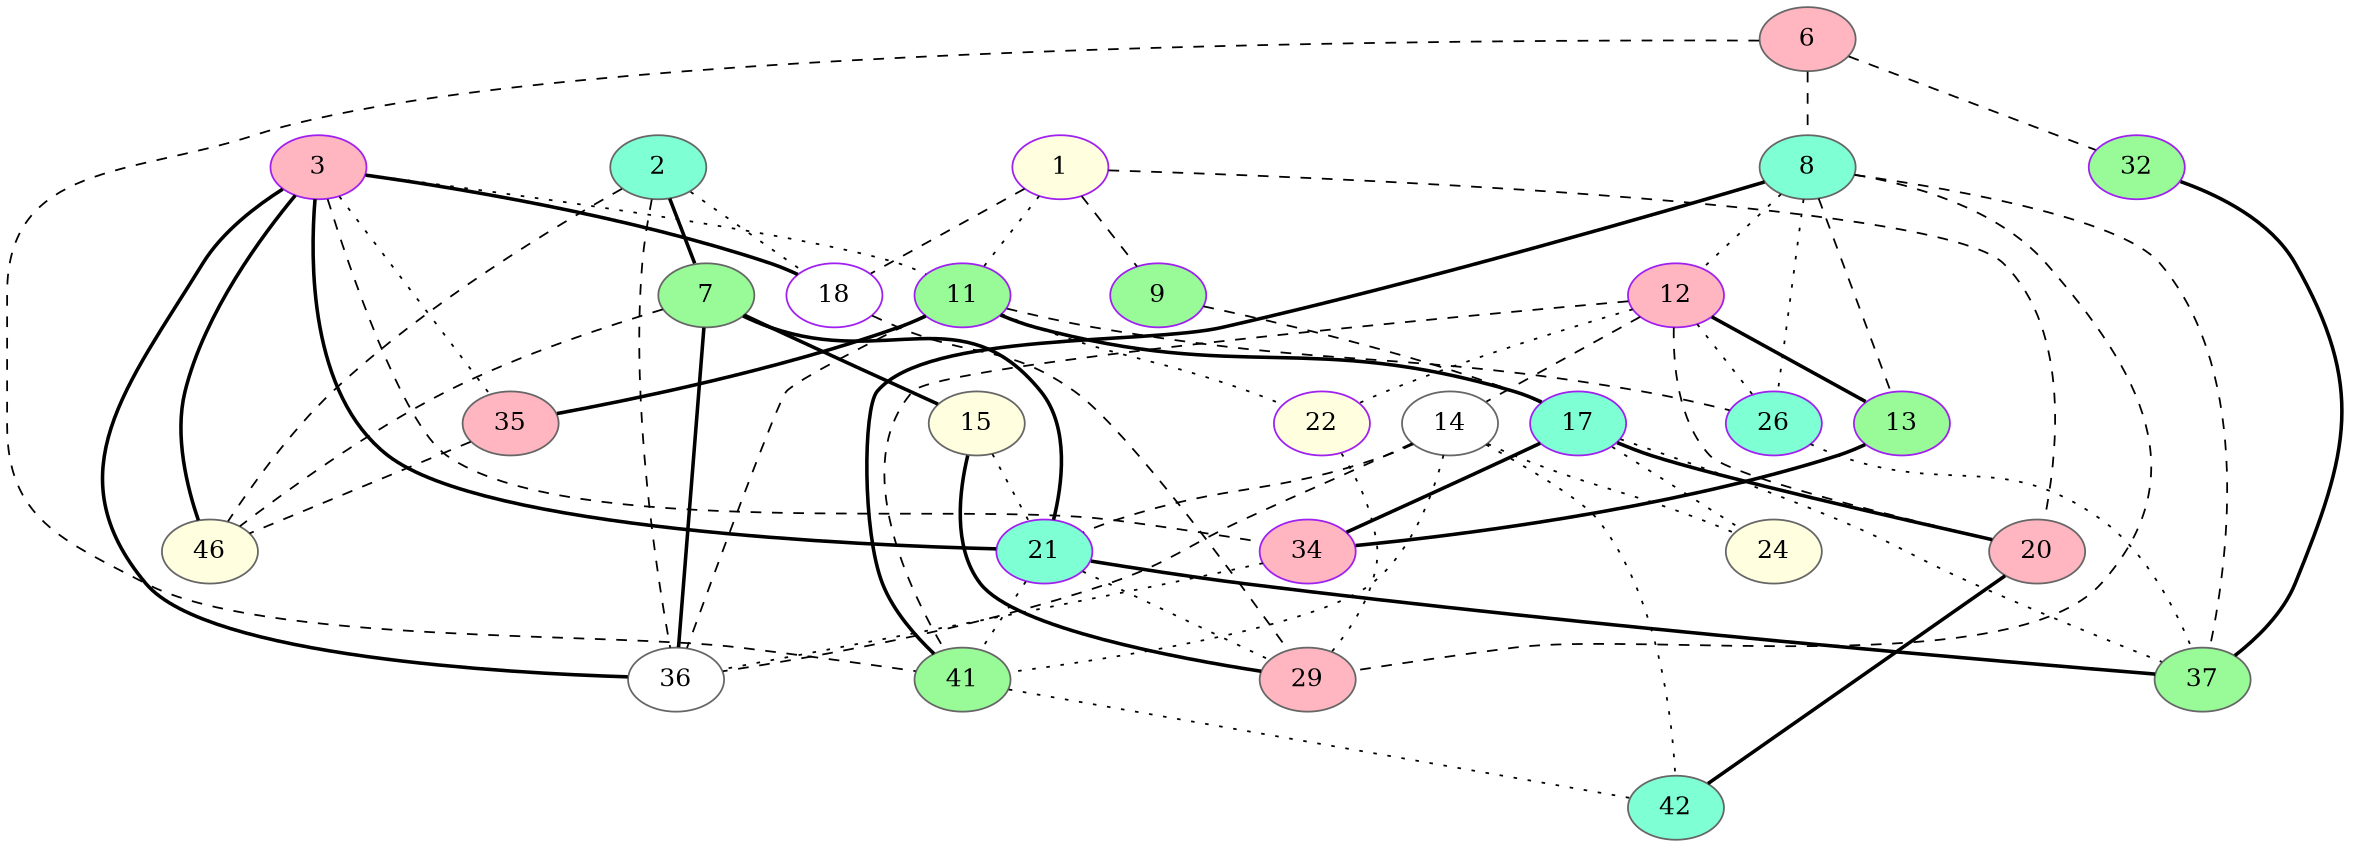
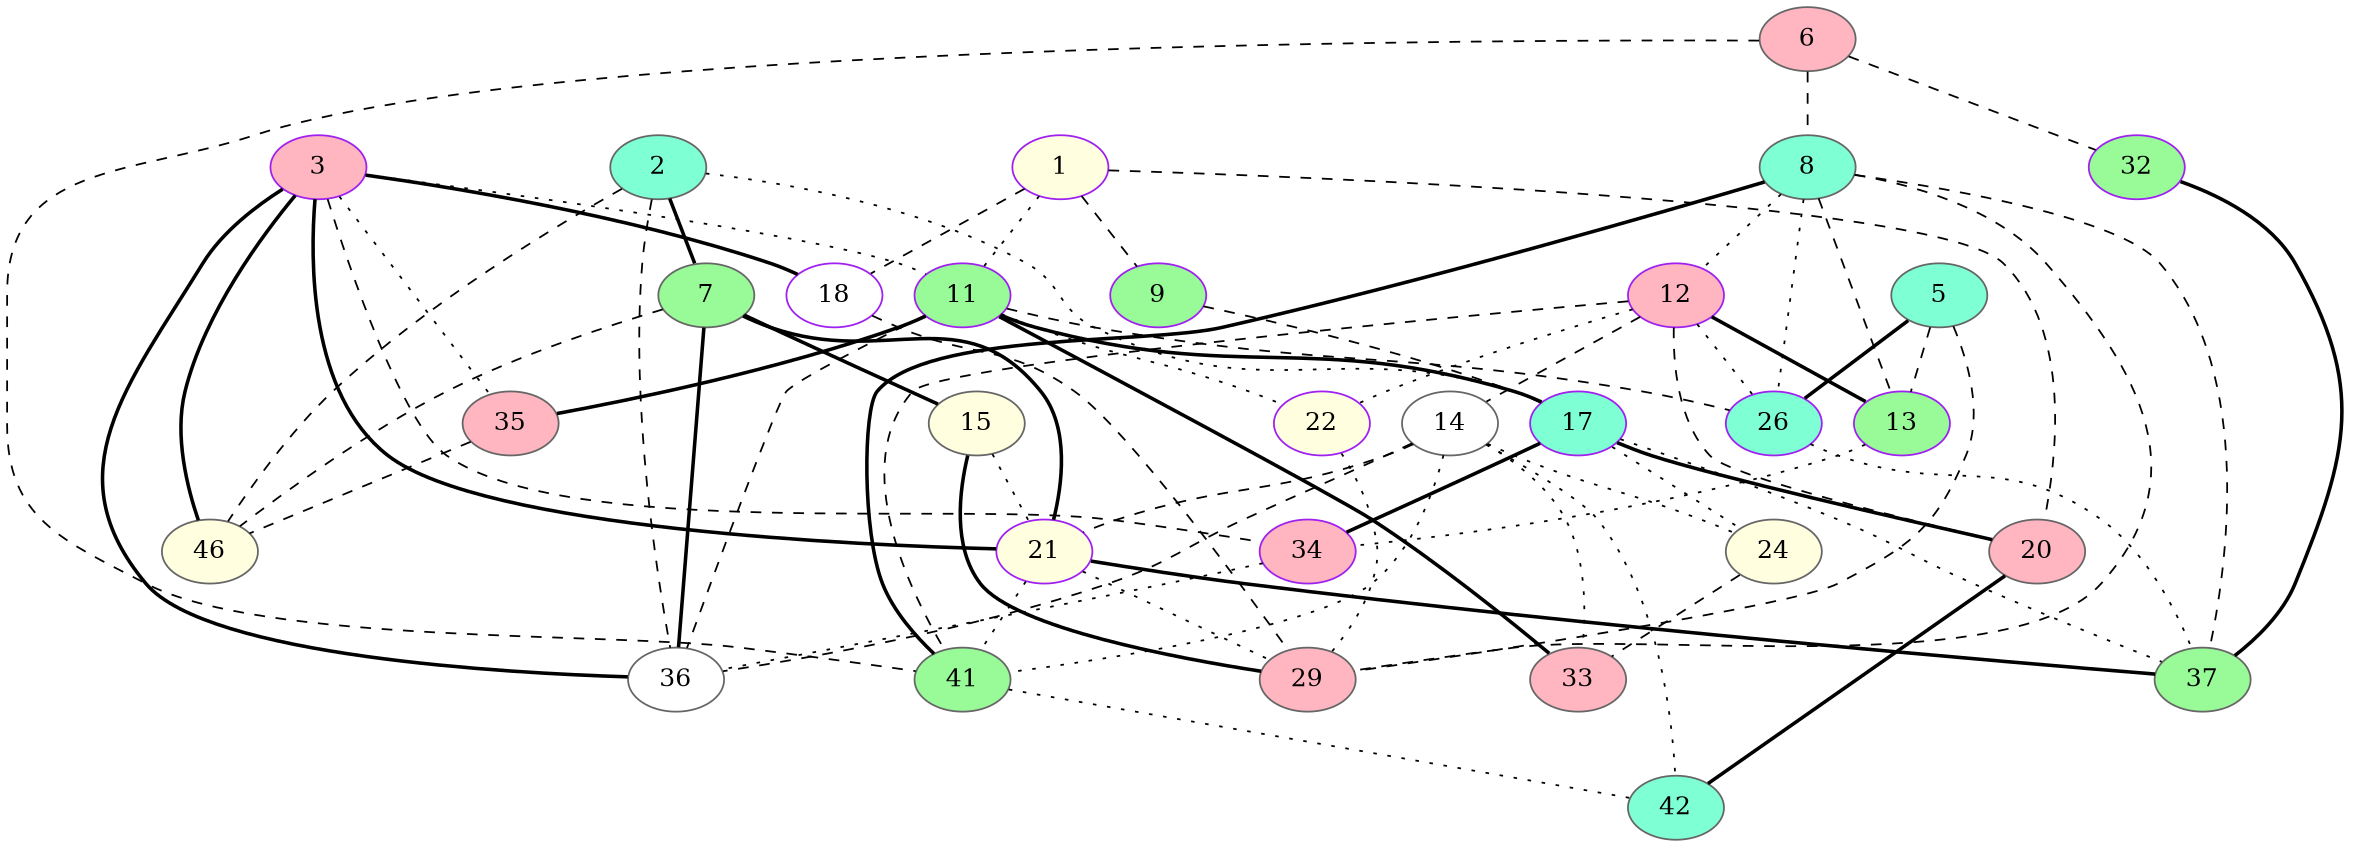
  graph {
    node [color=gray40 fillcolor=lightpink style=filled]
    edge [style=dashed]
    1 [color=purple fillcolor=lightyellow super="+16"]
    9 [color=purple fillcolor=palegreen super="+30"]
    11 [color=purple fillcolor=palegreen super="+49"]
    18 [color=purple fillcolor=white]
    20 [super="+23"]
    17 [color=purple fillcolor=aquamarine super="+39"]
    36 [fillcolor=white]
    35
    26 [color=purple fillcolor=aquamarine super="+48"]
    22 [color=purple fillcolor=lightyellow]
+   33
    29 [super="+43"]
    42 [fillcolor=aquamarine]
    2 [fillcolor=aquamarine super="+10"]
    7 [fillcolor=palegreen super="+38"]
    46 [fillcolor=lightyellow super="+50"]
-   21 [color=purple fillcolor=aquamarine super="+44"]
+   21 [color=purple fillcolor=lightyellow super="+44"]
    15 [fillcolor=lightyellow]
    34 [color=purple super="+40"]
    24 [fillcolor=lightyellow super="+45"]
    37 [fillcolor=palegreen super="+47"]
    3 [color=purple super="+19"]
    41 [fillcolor=palegreen super="+51"]
    12 [color=purple super="+25"]
    13 [color=purple fillcolor=palegreen super="+28"]
    14 [fillcolor=white super="+31"]
+   5 [fillcolor=aquamarine]
    8 [fillcolor=aquamarine super="+27"]
    6
    32 [color=purple fillcolor=palegreen]
    1 -- 9 [weight=2]
    1 -- 11 [style=dotted weight=2]
    1 -- 18
    1 -- 20
    9 -- 17
    11 -- 17 [style=bold]
    11 -- 36
    11 -- 35 [style=bold]
    11 -- 26
    11 -- 22 [style=dotted]
+   11 -- 33 [style=bold]
    18 -- 29
    20 -- 42 [style=bold]
    17 -- 20 [style=bold]
    17 -- 34 [style=bold]
    17 -- 24 [style=dotted]
    17 -- 37 [style=dotted]
    35 -- 46
    26 -- 37 [style=dotted]
    22 -- 29 [style=dotted]
-   2 -- 18 [style=dotted]
+   2 -- 17 [style=dotted]
    2 -- 36 [weight=2]
    2 -- 7 [style=bold]
    2 -- 46
    7 -- 36 [style=bold]
    7 -- 46
    7 -- 21 [style=bold]
    7 -- 15 [style=bold]
    21 -- 29 [style=dotted]
    21 -- 37 [style=bold]
    21 -- 41 [style=dotted]
    15 -- 29 [style=bold]
    15 -- 21 [style=dotted]
    34 -- 36 [style=dotted]
+   24 -- 33
    3 -- 11 [style=dotted]
    3 -- 18 [style=bold]
    3 -- 36 [style=bold]
    3 -- 35 [style=dotted]
    3 -- 46 [style=bold weight=2]
    3 -- 21 [style=bold]
    3 -- 34
    41 -- 42 [style=dotted]
    12 -- 20
    12 -- 26 [style=dotted]
    12 -- 22 [style=dotted]
    12 -- 41
    12 -- 13 [style=bold]
    12 -- 14
-   13 -- 34 [style=bold]
+   13 -- 34 [style=dotted]
    14 -- 36
+   14 -- 33 [style=dotted]
    14 -- 42 [style=dotted]
    14 -- 21
    14 -- 24 [style=dotted]
    14 -- 41 [style=dotted]
+   5 -- 26 [style=bold weight=2]
+   5 -- 29
+   5 -- 13
    8 -- 26 [style=dotted weight=2]
    8 -- 29
    8 -- 37
    8 -- 41 [style=bold]
    8 -- 12 [style=dotted]
    8 -- 13 [weight=2]
    6 -- 41
    6 -- 8
    6 -- 32
    32 -- 37 [style=bold]
  }
